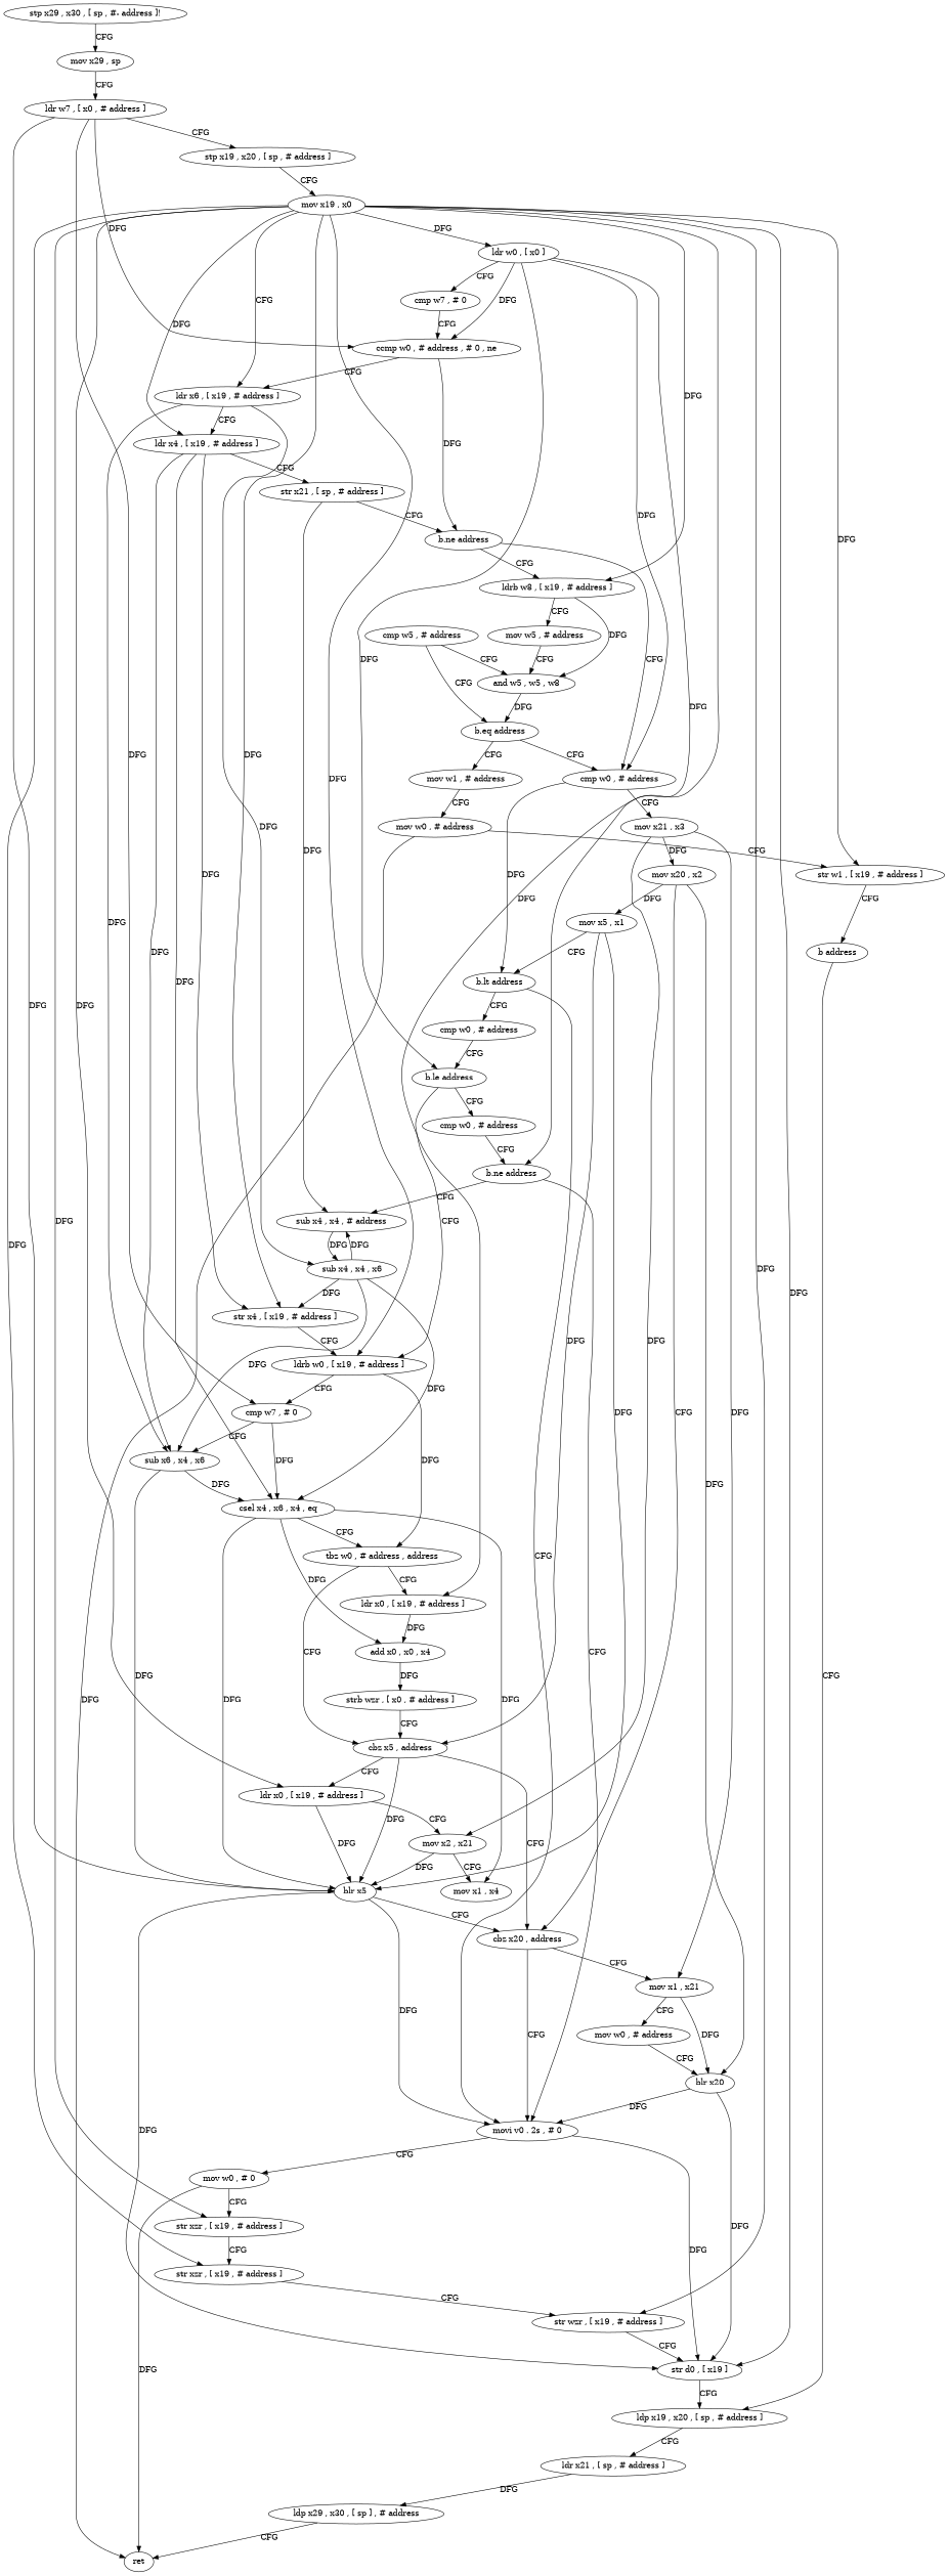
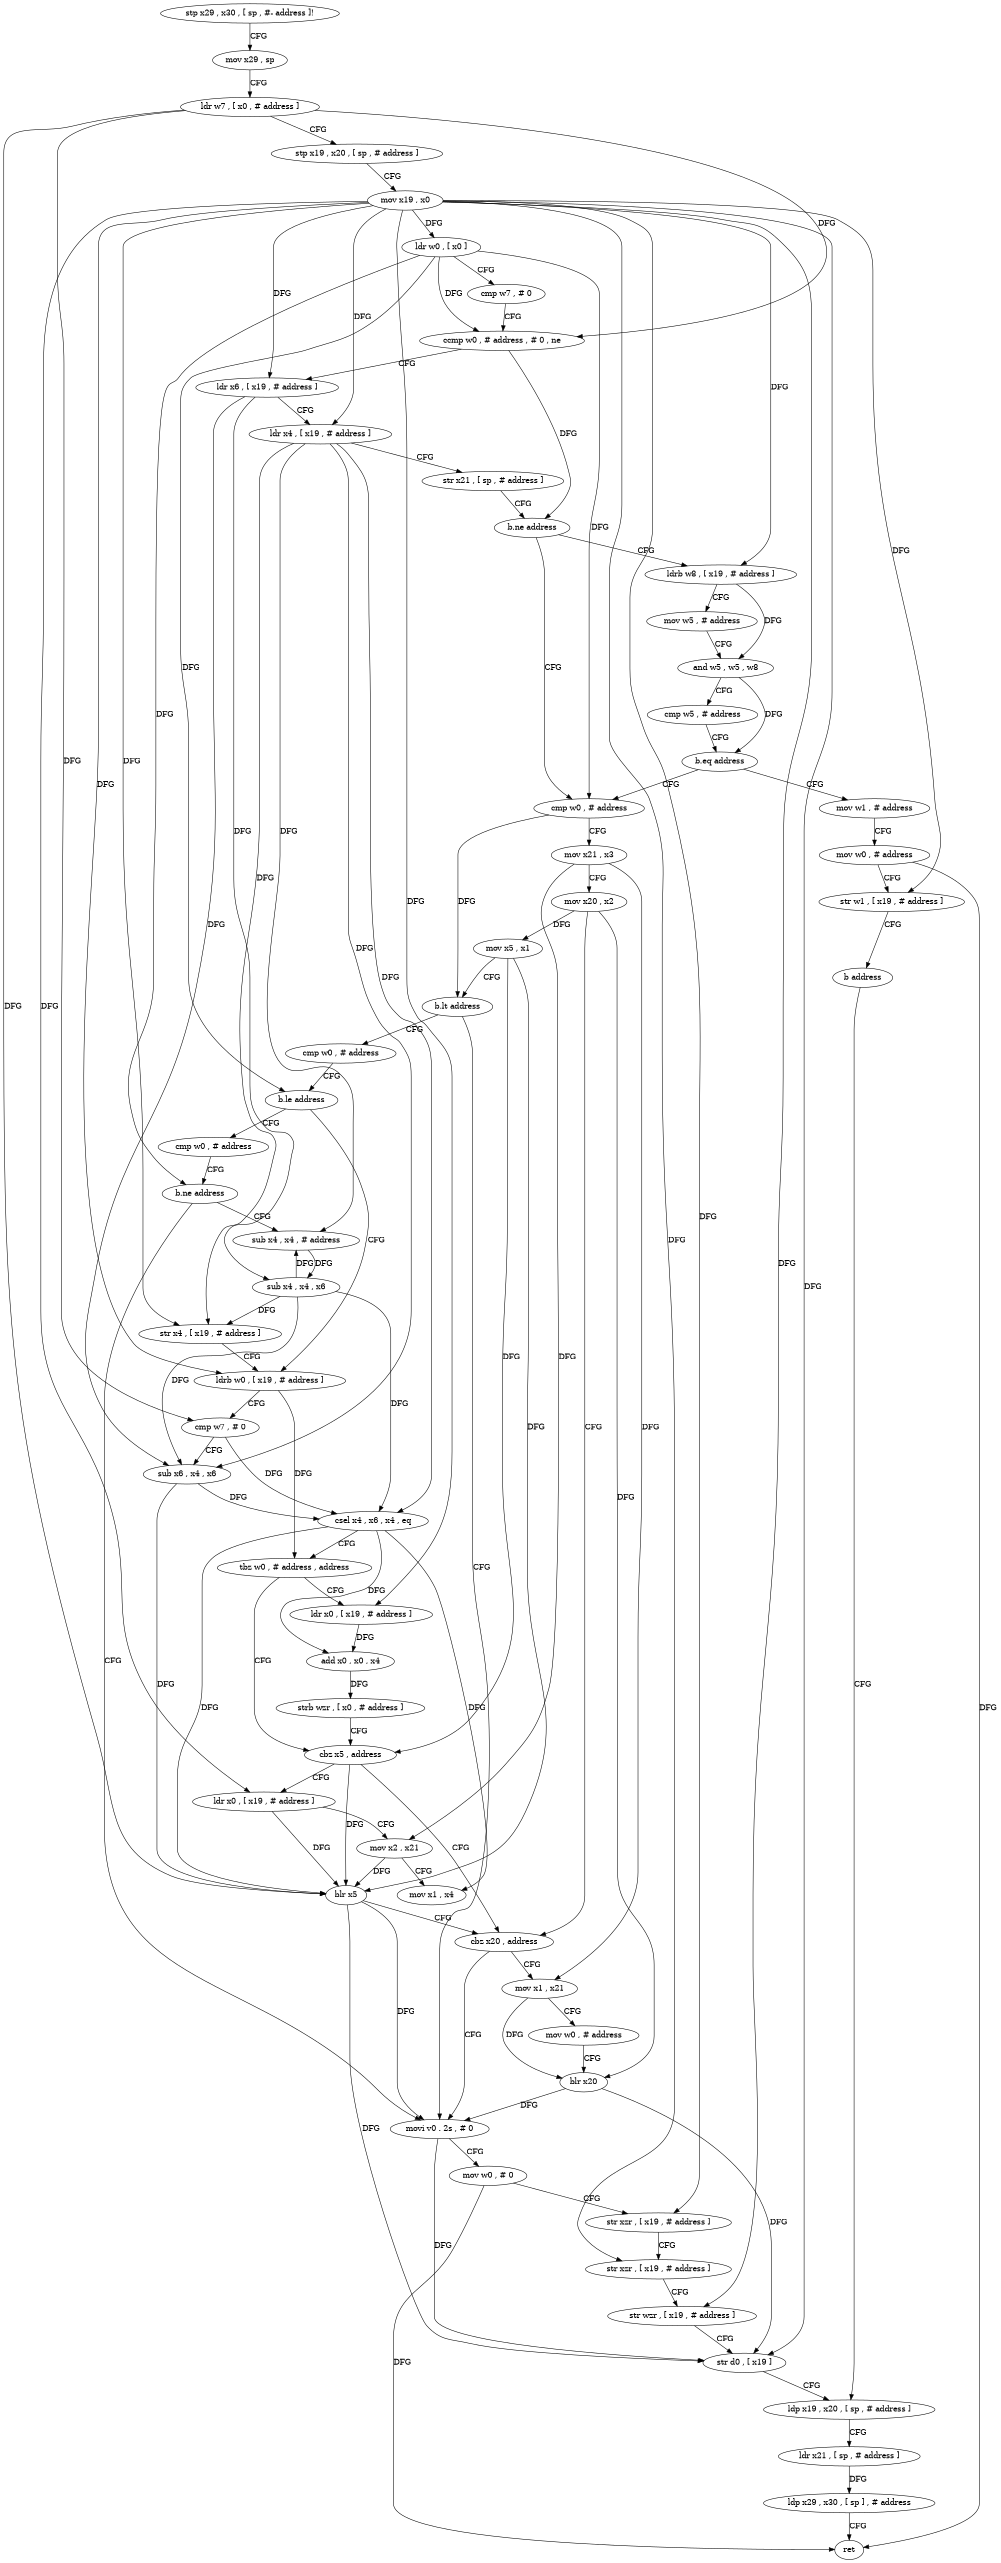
  digraph {
    n1 [label="stp x29 , x30 , [ sp , #- address ]!"]
    n2 [label="mov x29 , sp"]
    n3 [label="ldr w7 , [ x0 , # address ]"]
    n4 [label="stp x19 , x20 , [ sp , # address ]"]
    n5 [label="ccmp w0 , # address , # 0 , ne"]
    n6 [label="cmp w7 , # 0"]
    n7 [label="blr x5"]
    n8 [label="mov x19 , x0"]
    n9 [label="ldr x6 , [ x19 , # address ]"]
    n10 [label="b.ne address"]
    n11 [label="sub x6 , x4 , x6"]
    n12 [label="csel x4 , x6 , x4 , eq"]
    n13 [label="str d0 , [ x19 ]"]
    n14 [label="cbz x20 , address"]
    n15 [label="movi v0 . 2s , # 0"]
    n16 [label="ldr w0 , [ x0 ]"]
    n17 [label="ldr x4 , [ x19 , # address ]"]
    n18 [label="ldrb w8 , [ x19 , # address ]"]
    n19 [label="str xzr , [ x19 , # address ]"]
    n20 [label="str xzr , [ x19 , # address ]"]
    n21 [label="str wzr , [ x19 , # address ]"]
    n22 [label="ldrb w0 , [ x19 , # address ]"]
    n23 [label="str w1 , [ x19 , # address ]"]
    n24 [label="ldr x0 , [ x19 , # address ]"]
    n25 [label="ldr x0 , [ x19 , # address ]"]
    n26 [label="str x4 , [ x19 , # address ]"]
    n27 [label="cmp w7 , # 0"]
    n28 [label="cmp w0 , # address"]
    n29 [label="b.le address"]
    n30 [label="b.ne address"]
    n31 [label="sub x4 , x4 , x6"]
    n32 [label="str x21 , [ sp , # address ]"]
    n33 [label="sub x4 , x4 , # address"]
    n34 [label="mov w5 , # address"]
    n35 [label="and w5 , w5 , w8"]
    n36 [label="ldp x19 , x20 , [ sp , # address ]"]
    n37 [label="tbz w0 , # address , address"]
    n38 [label="b address"]
    n39 [label="add x0 , x0 , x4"]
    n40 [label="mov x2 , x21"]
    n41 [label="mov x21 , x3"]
    n42 [label="b.lt address"]
    n43 [label="cmp w0 , # address"]
    n44 [label="mov x1 , x4"]
    n45 [label="mov x20 , x2"]
    n46 [label="mov x1 , x21"]
    n47 [label="cmp w0 , # address"]
    n48 [label="cmp w5 , # address"]
    n49 [label="b.eq address"]
    n50 [label="mov x5 , x1"]
    n51 [label="blr x20"]
    n52 [label="mov w0 , # address"]
    n53 [label="cbz x5 , address"]
    n54 [label="mov w0 , # 0"]
    n55 [label=ret]
    n56 [label="mov w1 , # address"]
    n57 [label="mov w0 , # address"]
    n58 [label="ldr x21 , [ sp , # address ]"]
    n59 [label="ldp x29 , x30 , [ sp ] , # address"]
    n60 [label="strb wzr , [ x0 , # address ]"]
    n1 -> n2 [label=CFG]
    n2 -> n3 [label=CFG]
    n3 -> n4 [label=CFG]
    n3 -> n5 [label=DFG]
    n3 -> n6 [label=DFG]
    n3 -> n7 [label=DFG]
    n4 -> n8 [label=CFG]
    n5 -> n9 [label=CFG]
    n5 -> n10 [label=DFG]
    n6 -> n11 [label=CFG]
    n6 -> n12 [label=DFG]
    n7 -> n13 [label=DFG]
    n7 -> n14 [label=CFG]
    n7 -> n15 [label=DFG]
-   n8 -> n9 [label=CFG]
+   n8 -> n9 [label=DFG]
    n8 -> n13 [label=DFG]
    n8 -> n16 [label=DFG]
    n8 -> n17 [label=DFG]
    n8 -> n18 [label=DFG]
    n8 -> n19 [label=DFG]
    n8 -> n20 [label=DFG]
    n8 -> n21 [label=DFG]
    n8 -> n22 [label=DFG]
    n8 -> n23 [label=DFG]
    n8 -> n24 [label=DFG]
    n8 -> n25 [label=DFG]
    n8 -> n26 [label=DFG]
    n9 -> n11 [label=DFG]
    n9 -> n17 [label=CFG]
    n9 -> n31 [label=DFG]
    n10 -> n18 [label=CFG]
    n10 -> n28 [label=CFG]
    n11 -> n7 [label=DFG]
    n11 -> n12 [label=DFG]
    n12 -> n7 [label=DFG]
    n12 -> n37 [label=CFG]
    n12 -> n39 [label=DFG]
    n12 -> n44 [label=DFG]
    n13 -> n36 [label=CFG]
    n14 -> n15 [label=CFG]
    n14 -> n46 [label=CFG]
    n15 -> n13 [label=DFG]
    n15 -> n54 [label=CFG]
    n16 -> n5 [label=DFG]
    n16 -> n27 [label=CFG]
    n16 -> n28 [label=DFG]
    n16 -> n29 [label=DFG]
    n16 -> n30 [label=DFG]
    n17 -> n11 [label=DFG]
    n17 -> n12 [label=DFG]
    n17 -> n26 [label=DFG]
    n17 -> n32 [label=CFG]
-   n32 -> n33 [label=DFG]
+   n17 -> n33 [label=DFG]
    n18 -> n34 [label=CFG]
    n18 -> n35 [label=DFG]
    n19 -> n20 [label=CFG]
    n20 -> n21 [label=CFG]
    n21 -> n13 [label=CFG]
    n22 -> n6 [label=CFG]
    n22 -> n37 [label=DFG]
    n23 -> n38 [label=CFG]
    n24 -> n39 [label=DFG]
    n25 -> n7 [label=DFG]
    n25 -> n40 [label=CFG]
    n26 -> n22 [label=CFG]
    n27 -> n5 [label=CFG]
    n28 -> n41 [label=CFG]
    n28 -> n42 [label=DFG]
    n29 -> n22 [label=CFG]
    n29 -> n43 [label=CFG]
    n30 -> n15 [label=CFG]
    n30 -> n33 [label=CFG]
    n31 -> n11 [label=DFG]
    n31 -> n12 [label=DFG]
    n31 -> n26 [label=DFG]
    n31 -> n33 [label=DFG]
    n32 -> n10 [label=CFG]
    n33 -> n31 [label=DFG]
    n34 -> n35 [label=CFG]
-   n48 -> n35 [label=CFG]
+   n35 -> n48 [label=CFG]
    n35 -> n49 [label=DFG]
    n36 -> n58 [label=CFG]
    n37 -> n24 [label=CFG]
    n37 -> n53 [label=CFG]
    n38 -> n36 [label=CFG]
    n39 -> n60 [label=DFG]
    n40 -> n7 [label=DFG]
    n40 -> n44 [label=CFG]
    n41 -> n40 [label=DFG]
-   n41 -> n45 [label=DFG]
+   n41 -> n45 [label=CFG]
    n41 -> n46 [label=DFG]
    n42 -> n15 [label=CFG]
    n42 -> n47 [label=CFG]
    n43 -> n30 [label=CFG]
    n45 -> n14 [label=CFG]
    n45 -> n50 [label=DFG]
    n45 -> n51 [label=DFG]
    n46 -> n51 [label=DFG]
    n46 -> n52 [label=CFG]
    n47 -> n29 [label=CFG]
    n48 -> n49 [label=CFG]
    n49 -> n28 [label=CFG]
    n49 -> n56 [label=CFG]
    n50 -> n7 [label=DFG]
    n50 -> n42 [label=CFG]
    n50 -> n53 [label=DFG]
    n51 -> n13 [label=DFG]
    n51 -> n15 [label=DFG]
    n52 -> n51 [label=CFG]
    n53 -> n7 [label=DFG]
    n53 -> n14 [label=CFG]
    n53 -> n25 [label=CFG]
    n54 -> n19 [label=CFG]
    n54 -> n55 [label=DFG]
    n56 -> n57 [label=CFG]
    n57 -> n23 [label=CFG]
    n57 -> n55 [label=DFG]
    n58 -> n59 [label=DFG]
    n59 -> n55 [label=CFG]
    n60 -> n53 [label=CFG]
  }
